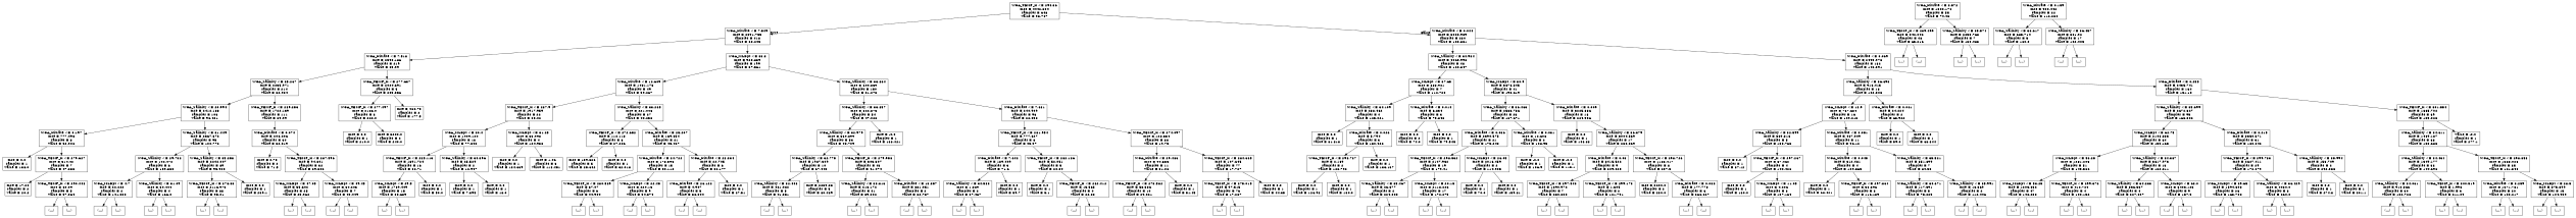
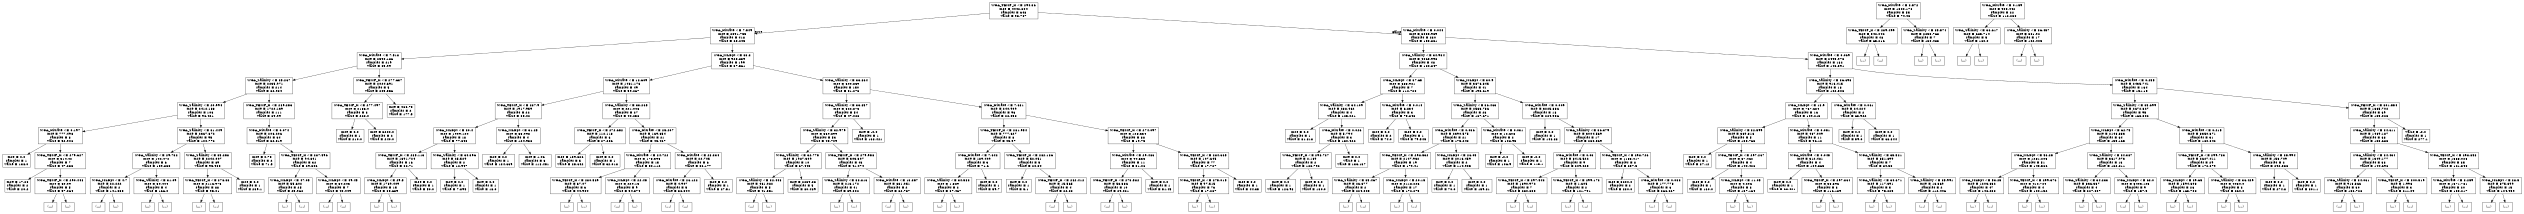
  digraph {
    node [shape=box]
    n1 [label="WOA_TEMP_K <= 294.36\nmse = 4442.804\nsamples = 648\nvalue = 93.787"]
    n2 [label="WOA_Nitrate <= 7.549\nmse = 2391.755\nsamples = 418\nvalue = 63.245"]
    n3 [label="WOA_Nitrate <= 0.044\nmse = 3035.939\nsamples = 230\nvalue = 153.831"]
    n4 [label="WOA_Nitrate <= 7.518\nmse = 2590.186\nsamples = 219\nvalue = 85.99"]
    n5 [label="WOA_MLDpt <= 33.3\nmse = 923.839\nsamples = 199\nvalue = 37.561"]
    n6 [label="WOA_Salinity <= 34.934\nmse = 4065.998\nsamples = 48\nvalue = 180.847"]
    n7 [label="WOA_Nitrate <= 0.069\nmse = 2495.973\nsamples = 182\nvalue = 146.391"]
    n8 [label="WOA_Salinity <= 35.267\nmse = 2235.971\nsamples = 214\nvalue = 82.984"]
    n9 [label="WOA_TEMP_K <= 277.637\nmse = 2024.691\nsamples = 5\nvalue = 205.556"]
    n10 [label="WOA_Nitrate <= 12.609\nmse = 1431.176\nsamples = 49\nvalue = 59.267"]
    n11 [label="WOA_Salinity <= 33.864\nmse = 600.859\nsamples = 150\nvalue = 31.273"]
    n12 [label="WOA_Salinity <= 20.994\nmse = 2412.188\nsamples = 103\nvalue = 96.421"]
    n13 [label="WOA_TEMP_K <= 289.253\nmse = 1722.139\nsamples = 111\nvalue = 69.99"]
    n14 [label="WOA_TEMP_K <= 277.497\nmse = 2136.0\nsamples = 3\nvalue = 228.0"]
    n15 [label="mse = 468.75\nsamples = 2\nvalue = 177.5"]
    n16 [label="WOA_Nitrate <= 0.197\nmse = 777.498\nsamples = 8\nvalue = 52.906"]
    n17 [label="WOA_Salinity <= 31.449\nmse = 2367.372\nsamples = 95\nvalue = 100.772"]
    n18 [label="WOA_Nitrate <= 0.074\nmse = 206.206\nsamples = 34\nvalue = 32.319"]
    n19 [label="mse = 0.0\nsamples = 1\nvalue = 138.0"]
    n20 [label="WOA_TEMP_K <= 279.627\nmse = 314.42\nsamples = 7\nvalue = 47.233"]
    n21 [label="WOA_Salinity <= 29.732\nmse = 142.472\nsamples = 6\nvalue = 159.833"]
    n22 [label="WOA_Salinity <= 35.258\nmse = 2242.007\nsamples = 89\nvalue = 95.983"]
    n23 [label="mse = 17.28\nsamples = 2\nvalue = 20.2"]
    n24 [label="WOA_TEMP_K <= 290.448\nmse = 60.09\nsamples = 5\nvalue = 57.064"]
    n25 [label="(...)"]
    n26 [label="(...)"]
    n27 [label="WOA_MLDpt <= 4.7\nmse = 22.222\nsamples = 2\nvalue = 141.333"]
    n28 [label="WOA_Salinity <= 31.09\nmse = 30.444\nsamples = 4\nvalue = 166.0"]
    n29 [label="WOA_TEMP_K <= 278.33\nmse = 2116.975\nsamples = 88\nvalue = 95.01"]
    n30 [label="mse = 0.0\nsamples = 1\nvalue = 239.1"]
    n31 [label="(...)"]
    n32 [label="(...)"]
    n33 [label="(...)"]
    n34 [label="(...)"]
    n35 [label="(...)"]
    n36 [label="(...)"]
    n37 [label="mse = 0.75\nsamples = 2\nvalue = 71.5"]
    n38 [label="WOA_TEMP_K <= 287.596\nmse = 94.841\nsamples = 32\nvalue = 29.306"]
    n39 [label="WOA_MLDpt <= 47.05\nmse = 55.602\nsamples = 25\nvalue = 25.962"]
    n40 [label="WOA_MLDpt <= 49.45\nmse = 64.205\nsamples = 7\nvalue = 40.449"]
    n41 [label="(...)"]
    n42 [label="(...)"]
    n43 [label="(...)"]
    n44 [label="(...)"]
    n45 [label="WOA_Nitrate <= 3.572\nmse = 1300.176\nsamples = 55\nvalue = 74.43"]
    n46 [label="WOA_TEMP_K <= 289.499\nmse = 542.042\nsamples = 48\nvalue = 65.216"]
    n47 [label="WOA_Salinity <= 35.574\nmse = 2253.768\nsamples = 7\nvalue = 130.483"]
    n48 [label="WOA_Nitrate <= 0.159\nmse = 903.442\nsamples = 22\nvalue = 112.238"]
    n49 [label="WOA_Salinity <= 36.617\nmse = 685.714\nsamples = 5\nvalue = 160.0"]
    n50 [label="WOA_Salinity <= 36.457\nmse = 381.92\nsamples = 17\nvalue = 102.405"]
    n51 [label="(...)"]
    n52 [label="(...)"]
    n53 [label="(...)"]
    n54 [label="(...)"]
    n55 [label="(...)"]
    n56 [label="(...)"]
    n57 [label="(...)"]
    n58 [label="(...)"]
    n59 [label="mse = 0.0\nsamples = 1\nvalue = 210.0"]
    n60 [label="mse = 3200.0\nsamples = 2\nvalue = 240.0"]
    n61 [label="WOA_TEMP_K <= 287.9\nmse = 1917.959\nsamples = 22\nvalue = 85.02"]
    n62 [label="WOA_Salinity <= 33.265\nmse = 221.046\nsamples = 27\nvalue = 40.258"]
    n63 [label="WOA_Salinity <= 33.857\nmse = 822.873\nsamples = 54\nvalue = 47.028"]
    n64 [label="WOA_Nitrate <= 7.681\nmse = 240.909\nsamples = 96\nvalue = 22.058"]
    n65 [label="WOA_MLDpt <= 30.4\nmse = 1909.124\nsamples = 18\nvalue = 77.343"]
    n66 [label="WOA_MLDpt <= 31.25\nmse = 63.998\nsamples = 4\nvalue = 124.938"]
    n67 [label="WOA_TEMP_K <= 272.652\nmse = 112.118\nsamples = 6\nvalue = 27.236"]
    n68 [label="WOA_Nitrate <= 25.207\nmse = 169.654\nsamples = 21\nvalue = 45.467"]
    n69 [label="WOA_TEMP_K <= 285.113\nmse = 1691.724\nsamples = 16\nvalue = 82.71"]
    n70 [label="WOA_Salinity <= 34.396\nmse = 25.529\nsamples = 2\nvalue = 12.947"]
    n71 [label="mse = 0.0\nsamples = 1\nvalue = 134.669"]
    n72 [label="mse = 1.46\nsamples = 3\nvalue = 118.451"]
    n73 [label="WOA_MLDpt <= 29.5\nmse = 1739.409\nsamples = 15\nvalue = 85.689"]
    n74 [label="mse = 0.0\nsamples = 1\nvalue = 50.0"]
    n75 [label="mse = 0.0\nsamples = 1\nvalue = 7.895"]
    n76 [label="mse = 0.0\nsamples = 1\nvalue = 18.0"]
    n77 [label="(...)"]
    n78 [label="(...)"]
    n79 [label="mse = 139.326\nsamples = 5\nvalue = 25.642"]
    n80 [label="mse = 0.0\nsamples = 1\nvalue = 32.018"]
    n81 [label="WOA_Nitrate <= 24.722\nmse = 178.395\nsamples = 15\nvalue = 50.112"]
    n82 [label="WOA_Nitrate <= 28.334\nmse = 22.705\nsamples = 6\nvalue = 36.177"]
    n83 [label="WOA_TEMP_K <= 280.589\nmse = 67.07\nsamples = 6\nvalue = 44.904"]
    n84 [label="WOA_MLDpt <= 22.45\nmse = 229.13\nsamples = 9\nvalue = 54.374"]
    n85 [label="WOA_Nitrate <= 26.122\nmse = 4.907\nsamples = 5\nvalue = 38.344"]
    n86 [label="mse = 0.0\nsamples = 1\nvalue = 27.51"]
    n87 [label="(...)"]
    n88 [label="(...)"]
    n89 [label="(...)"]
    n90 [label="(...)"]
    n91 [label="(...)"]
    n92 [label="(...)"]
    n93 [label="WOA_Salinity <= 32.979\nmse = 669.899\nsamples = 53\nvalue = 45.709"]
    n94 [label="mse = -0.0\nsamples = 1\nvalue = 168.421"]
    n95 [label="WOA_TEMP_K <= 281.954\nmse = 777.627\nsamples = 8\nvalue = 45.97"]
    n96 [label="WOA_TEMP_K <= 274.097\nmse = 128.554\nsamples = 88\nvalue = 19.75"]
    n97 [label="WOA_Salinity <= 32.775\nmse = 1987.309\nsamples = 10\nvalue = 67.443"]
    n98 [label="WOA_TEMP_K <= 279.958\nmse = 303.307\nsamples = 43\nvalue = 41.474"]
    n99 [label="WOA_Salinity <= 32.448\nmse = 461.082\nsamples = 5\nvalue = 41.351"]
    n100 [label="mse = 2239.83\nsamples = 5\nvalue = 80.489"]
    n101 [label="WOA_Salinity <= 33.816\nmse = 216.172\nsamples = 41\nvalue = 39.802"]
    n102 [label="WOA_Nitrate <= 13.357\nmse = 681.051\nsamples = 2\nvalue = 82.737"]
    n103 [label="(...)"]
    n104 [label="(...)"]
    n105 [label="(...)"]
    n106 [label="(...)"]
    n107 [label="(...)"]
    n108 [label="(...)"]
    n109 [label="WOA_Nitrate <= 7.642\nmse = 189.409\nsamples = 3\nvalue = 71.6"]
    n110 [label="WOA_TEMP_K <= 282.186\nmse = 52.051\nsamples = 5\nvalue = 20.34"]
    n111 [label="WOA_Nitrate <= 29.486\nmse = 94.653\nsamples = 11\nvalue = 31.06"]
    n112 [label="WOA_TEMP_K <= 284.665\nmse = 107.645\nsamples = 77\nvalue = 17.727"]
    n113 [label="WOA_Salinity <= 34.583\nmse = 1.389\nsamples = 2\nvalue = 87.467"]
    n114 [label="mse = 0.0\nsamples = 1\nvalue = 59.7"]
    n115 [label="mse = 0.0\nsamples = 1\nvalue = 5.1"]
    n116 [label="WOA_TEMP_K <= 282.412\nmse = 15.565\nsamples = 4\nvalue = 22.88"]
    n117 [label="(...)"]
    n118 [label="(...)"]
    n119 [label="(...)"]
    n120 [label="(...)"]
    n121 [label="WOA_TEMP_K <= 273.582\nmse = 58.386\nsamples = 10\nvalue = 29.021"]
    n122 [label="mse = 0.0\nsamples = 1\nvalue = 51.45"]
    n123 [label="WOA_TEMP_K <= 275.015\nmse = 97.515\nsamples = 76\nvalue = 17.287"]
    n124 [label="mse = 0.0\nsamples = 1\nvalue = 44.35"]
    n125 [label="(...)"]
    n126 [label="(...)"]
    n127 [label="(...)"]
    n128 [label="(...)"]
    n129 [label="WOA_MLDpt <= 37.65\nmse = 633.921\nsamples = 7\nvalue = 112.728"]
    n130 [label="WOA_MLDpt <= 30.9\nmse = 3676.345\nsamples = 41\nvalue = 193.619"]
    n131 [label="WOA_Salinity <= 36.693\nmse = 916.415\nsamples = 18\nvalue = 102.503"]
    n132 [label="WOA_Nitrate <= 0.255\nmse = 2435.741\nsamples = 164\nvalue = 151.15"]
    n133 [label="WOA_Salinity <= 34.109\nmse = 238.462\nsamples = 4\nvalue = 125.021"]
    n134 [label="WOA_Nitrate <= 0.014\nmse = 6.834\nsamples = 3\nvalue = 75.848"]
    n135 [label="WOA_Salinity <= 36.463\nmse = 2563.736\nsamples = 23\nvalue = 167.671"]
    n136 [label="WOA_Nitrate <= 0.009\nmse = 3225.836\nsamples = 18\nvalue = 224.936"]
    n137 [label="mse = 0.0\nsamples = 1\nvalue = 81.818"]
    n138 [label="WOA_Nitrate <= 0.026\nmse = 5.794\nsamples = 3\nvalue = 130.422"]
    n139 [label="mse = 0.0\nsamples = 2\nvalue = 74.0"]
    n140 [label="mse = 0.0\nsamples = 1\nvalue = 79.545"]
    n141 [label="WOA_TEMP_K <= 298.727\nmse = 2.189\nsamples = 2\nvalue = 128.792"]
-   n142 [label="mse = 0.0\nsamples = 1\nvalue = 133.137"]
+   n142 [label="mse = 0.0\nvalue = 1\nvalue = 133.137"]
    n143 [label="mse = 0.0\nsamples = 1\nvalue = 126.98"]
    n144 [label="mse = 0.0\nsamples = 1\nvalue = 130.0"]
    n145 [label="WOA_Nitrate <= 0.036\nmse = 2390.575\nsamples = 21\nvalue = 175.248"]
    n146 [label="WOA_Nitrate <= 0.031\nmse = 12.608\nsamples = 2\nvalue = 108.95"]
    n147 [label="mse = 0.0\nsamples = 1\nvalue = 148.88"]
    n148 [label="WOA_Salinity <= 36.379\nmse = 3004.569\nsamples = 17\nvalue = 230.569"]
    n149 [label="WOA_TEMP_K <= 298.532\nmse = 2147.932\nsamples = 19\nvalue = 179.41"]
    n150 [label="WOA_MLDpt <= 26.05\nmse = 2016.459\nsamples = 2\nvalue = 114.905"]
    n151 [label="mse = -0.0\nsamples = 1\nvalue = 106.9"]
    n152 [label="mse = -0.0\nsamples = 1\nvalue = 115.1"]
    n153 [label="WOA_Salinity <= 35.467\nmse = 26.677\nsamples = 2\nvalue = 224.005"]
    n154 [label="WOA_MLDpt <= 20.15\nmse = 2118.226\nsamples = 17\nvalue = 172.275"]
    n155 [label="mse = 0.0\nsamples = 1\nvalue = 70.0"]
    n156 [label="mse = 0.0\nsamples = 1\nvalue = 159.81"]
    n157 [label="(...)"]
    n158 [label="(...)"]
    n159 [label="(...)"]
    n160 [label="(...)"]
    n161 [label="WOA_Nitrate <= 0.03\nmse = 3415.522\nsamples = 9\nvalue = 209.025"]
    n162 [label="WOA_TEMP_K <= 298.726\nmse = 1185.417\nsamples = 8\nvalue = 257.5"]
    n163 [label="WOA_TEMP_K <= 297.543\nmse = 1890.972\nsamples = 7\nvalue = 230.833"]
    n164 [label="WOA_TEMP_K <= 299.173\nmse = 1.605\nsamples = 2\nvalue = 121.791"]
    n165 [label="mse = 3200.0\nsamples = 2\nvalue = 230.0"]
    n166 [label="WOA_Nitrate <= 0.033\nmse = 177.778\nsamples = 6\nvalue = 266.667"]
    n167 [label="(...)"]
    n168 [label="(...)"]
    n169 [label="(...)"]
    n170 [label="(...)"]
    n171 [label="(...)"]
    n172 [label="(...)"]
    n173 [label="WOA_MLDpt <= 18.9\nmse = 767.684\nsamples = 16\nvalue = 109.213"]
    n174 [label="WOA_Nitrate <= 0.061\nmse = 24.224\nsamples = 2\nvalue = 63.922"]
    n175 [label="WOA_Salinity <= 35.699\nmse = 2672.327\nsamples = 95\nvalue = 163.302"]
    n176 [label="WOA_TEMP_K <= 301.554\nmse = 1665.702\nsamples = 69\nvalue = 135.023"]
    n177 [label="WOA_Salinity <= 32.599\nmse = 369.816\nsamples = 5\nvalue = 133.763"]
    n178 [label="WOA_Nitrate <= 0.051\nmse = 487.009\nsamples = 11\nvalue = 96.12"]
    n179 [label="mse = 0.0\nsamples = 1\nvalue = 59.0"]
    n180 [label="mse = 0.0\nsamples = 1\nvalue = 68.844"]
    n181 [label="mse = 0.0\nsamples = 1\nvalue = 87.12"]
    n182 [label="WOA_TEMP_K <= 297.267\nmse = 67.462\nsamples = 4\nvalue = 140.426"]
    n183 [label="WOA_Nitrate <= 0.045\nmse = 312.481\nsamples = 4\nvalue = 109.365"]
    n184 [label="WOA_Salinity <= 35.521\nmse = 351.899\nsamples = 7\nvalue = 84.53"]
    n185 [label="mse = 0.0\nsamples = 1\nvalue = 160.0"]
    n186 [label="WOA_MLDpt <= 11.05\nmse = 4.206\nsamples = 3\nvalue = 137.164"]
    n187 [label="(...)"]
    n188 [label="(...)"]
    n189 [label="mse = 0.0\nsamples = 1\nvalue = 68.421"]
    n190 [label="WOA_TEMP_K <= 297.864\nmse = 38.596\nsamples = 3\nvalue = 116.189"]
    n191 [label="WOA_Salinity <= 34.671\nmse = 117.391\nsamples = 5\nvalue = 75.225"]
    n192 [label="WOA_Salinity <= 35.991\nmse = 16.369\nsamples = 2\nvalue = 112.446"]
    n193 [label="(...)"]
    n194 [label="(...)"]
    n195 [label="(...)"]
    n196 [label="(...)"]
    n197 [label="(...)"]
    n198 [label="(...)"]
    n199 [label="WOA_MLDpt <= 62.75\nmse = 2148.833\nsamples = 64\nvalue = 155.165"]
    n200 [label="WOA_Nitrate <= 0.215\nmse = 3350.371\nsamples = 31\nvalue = 180.842"]
    n201 [label="WOA_Salinity <= 34.611\nmse = 1489.187\nsamples = 68\nvalue = 133.683"]
    n202 [label="value = -0.0\nsamples = 1\nvalue = 277.1"]
    n203 [label="WOA_MLDpt <= 56.25\nmse = 1281.205\nsamples = 51\nvalue = 145.566"]
    n204 [label="WOA_Salinity <= 34.387\nmse = 3617.973\nsamples = 13\nvalue = 182.811"]
    n205 [label="WOA_TEMP_K <= 299.783\nmse = 2627.411\nsamples = 29\nvalue = 172.879"]
    n206 [label="WOA_Salinity <= 35.994\nmse = 153.709\nsamples = 2\nvalue = 292.333"]
    n207 [label="WOA_MLDpt <= 53.25\nmse = 1203.832\nsamples = 47\nvalue = 148.238"]
    n208 [label="WOA_TEMP_K <= 299.376\nmse = 412.724\nsamples = 4\nvalue = 100.152"]
    n209 [label="WOA_Salinity <= 34.233\nmse = 836.337\nsamples = 4\nvalue = 227.807"]
    n210 [label="WOA_MLDpt <= 63.0\nmse = 3403.125\nsamples = 9\nvalue = 157.5"]
    n211 [label="(...)"]
    n212 [label="(...)"]
    n213 [label="(...)"]
    n214 [label="(...)"]
    n215 [label="(...)"]
    n216 [label="(...)"]
    n217 [label="(...)"]
    n218 [label="(...)"]
    n219 [label="WOA_MLDpt <= 39.65\nmse = 1594.603\nsamples = 26\nvalue = 163.708"]
    n220 [label="WOA_Salinity <= 36.429\nmse = 4050.0\nsamples = 3\nvalue = 260.0"]
    n221 [label="mse = 0.0\nsamples = 1\nvalue = 274.8"]
    n222 [label="mse = 0.0\nsamples = 1\nvalue = 301.1"]
    n223 [label="(...)"]
    n224 [label="(...)"]
    n225 [label="(...)"]
    n226 [label="(...)"]
    n227 [label="WOA_Salinity <= 34.434\nmse = 1349.177\nsamples = 33\nvalue = 144.696"]
    n228 [label="WOA_TEMP_K <= 298.858\nmse = 1358.026\nsamples = 35\nvalue = 121.348"]
    n229 [label="WOA_Salinity <= 34.061\nmse = 918.366\nsamples = 30\nvalue = 136.728"]
    n230 [label="WOA_TEMP_K <= 300.519\nmse = 1.996\nsamples = 3\nvalue = 211.09"]
    n231 [label="WOA_Nitrate <= 3.259\nmse = 1371.781\nsamples = 20\nvalue = 133.217"]
    n232 [label="WOA_MLDpt <= 28.5\nmse = 875.899\nsamples = 15\nvalue = 104.959"]
    n233 [label="(...)"]
    n234 [label="(...)"]
    n235 [label="(...)"]
    n236 [label="(...)"]
    n237 [label="(...)"]
    n238 [label="(...)"]
    n239 [label="(...)"]
    n240 [label="(...)"]
    n1 -> n2 [headlabel=True labelangle=45 labeldistance=2.5]
    n1 -> n3 [headlabel=False labelangle=-45 labeldistance=2.5]
    n2 -> n4
    n2 -> n5
    n3 -> n6
    n3 -> n7
    n4 -> n8
    n4 -> n9
    n5 -> n10
    n5 -> n11
    n6 -> n129
    n6 -> n130
    n7 -> n131
    n7 -> n132
    n8 -> n12
    n8 -> n13
    n9 -> n14
    n9 -> n15
    n10 -> n61
    n10 -> n62
    n11 -> n63
    n11 -> n64
    n12 -> n16
    n12 -> n17
    n13 -> n18
    n14 -> n59
    n14 -> n60
    n16 -> n19
    n16 -> n20
    n17 -> n21
    n17 -> n22
    n18 -> n37
    n18 -> n38
    n20 -> n23
    n20 -> n24
    n21 -> n27
    n21 -> n28
    n22 -> n29
    n22 -> n30
    n24 -> n25
    n24 -> n26
    n27 -> n31
    n27 -> n32
    n28 -> n33
    n28 -> n34
    n29 -> n35
    n29 -> n36
    n38 -> n39
    n38 -> n40
    n39 -> n41
    n39 -> n42
    n40 -> n43
    n40 -> n44
    n45 -> n46
    n45 -> n47
    n46 -> n51
    n46 -> n52
    n47 -> n53
    n47 -> n54
    n48 -> n49
    n48 -> n50
    n49 -> n55
    n49 -> n56
    n50 -> n57
    n50 -> n58
    n61 -> n65
    n61 -> n66
    n62 -> n67
    n62 -> n68
    n63 -> n93
    n63 -> n94
    n64 -> n95
    n64 -> n96
    n65 -> n69
    n65 -> n70
    n66 -> n71
    n66 -> n72
    n67 -> n79
    n67 -> n80
    n68 -> n81
    n68 -> n82
    n69 -> n73
    n69 -> n74
    n70 -> n75
    n70 -> n76
    n73 -> n77
    n73 -> n78
    n81 -> n83
    n81 -> n84
    n82 -> n85
    n82 -> n86
    n83 -> n87
    n83 -> n88
    n84 -> n89
    n84 -> n90
    n85 -> n91
    n85 -> n92
    n93 -> n97
    n93 -> n98
    n95 -> n109
    n95 -> n110
    n96 -> n111
    n96 -> n112
    n97 -> n99
    n97 -> n100
    n98 -> n101
    n98 -> n102
    n99 -> n103
    n99 -> n104
    n101 -> n105
    n101 -> n106
    n102 -> n107
    n102 -> n108
    n109 -> n113
    n109 -> n114
    n110 -> n115
    n110 -> n116
    n111 -> n121
    n111 -> n122
    n112 -> n123
    n112 -> n124
    n113 -> n117
    n113 -> n118
    n116 -> n119
    n116 -> n120
    n121 -> n125
    n121 -> n126
    n123 -> n127
    n123 -> n128
    n129 -> n133
    n129 -> n134
    n130 -> n135
    n130 -> n136
    n131 -> n173
    n131 -> n174
    n132 -> n175
    n132 -> n176
    n133 -> n137
    n133 -> n138
    n134 -> n139
    n134 -> n140
    n135 -> n145
    n135 -> n146
    n136 -> n147
    n136 -> n148
    n138 -> n141
    n138 -> n142
    n141 -> n143
    n141 -> n144
    n145 -> n149
    n145 -> n150
    n146 -> n151
    n146 -> n152
    n148 -> n161
    n148 -> n162
    n149 -> n153
    n149 -> n154
    n150 -> n155
    n150 -> n156
    n153 -> n157
    n153 -> n158
    n154 -> n159
    n154 -> n160
    n161 -> n163
    n161 -> n164
    n162 -> n165
    n162 -> n166
    n163 -> n167
    n163 -> n168
    n164 -> n169
    n164 -> n170
    n166 -> n171
    n166 -> n172
    n173 -> n177
    n173 -> n178
    n174 -> n179
    n174 -> n180
    n175 -> n199
    n175 -> n200
    n176 -> n201
    n176 -> n202
    n177 -> n181
    n177 -> n182
    n178 -> n183
    n178 -> n184
    n182 -> n185
    n182 -> n186
    n183 -> n189
    n183 -> n190
    n184 -> n191
    n184 -> n192
    n186 -> n187
    n186 -> n188
    n190 -> n193
    n190 -> n194
    n191 -> n195
    n191 -> n196
    n192 -> n197
    n192 -> n198
    n199 -> n203
    n199 -> n204
    n200 -> n205
    n200 -> n206
    n201 -> n227
    n201 -> n228
    n203 -> n207
    n203 -> n208
    n204 -> n209
    n204 -> n210
    n205 -> n219
    n205 -> n220
    n206 -> n221
    n206 -> n222
    n207 -> n211
    n207 -> n212
    n208 -> n213
    n208 -> n214
    n209 -> n215
    n209 -> n216
    n210 -> n217
    n210 -> n218
    n219 -> n223
    n219 -> n224
    n220 -> n225
    n220 -> n226
    n227 -> n229
    n227 -> n230
    n228 -> n231
    n228 -> n232
    n229 -> n233
    n229 -> n234
    n230 -> n235
    n230 -> n236
    n231 -> n237
    n231 -> n238
    n232 -> n239
    n232 -> n240
  }
